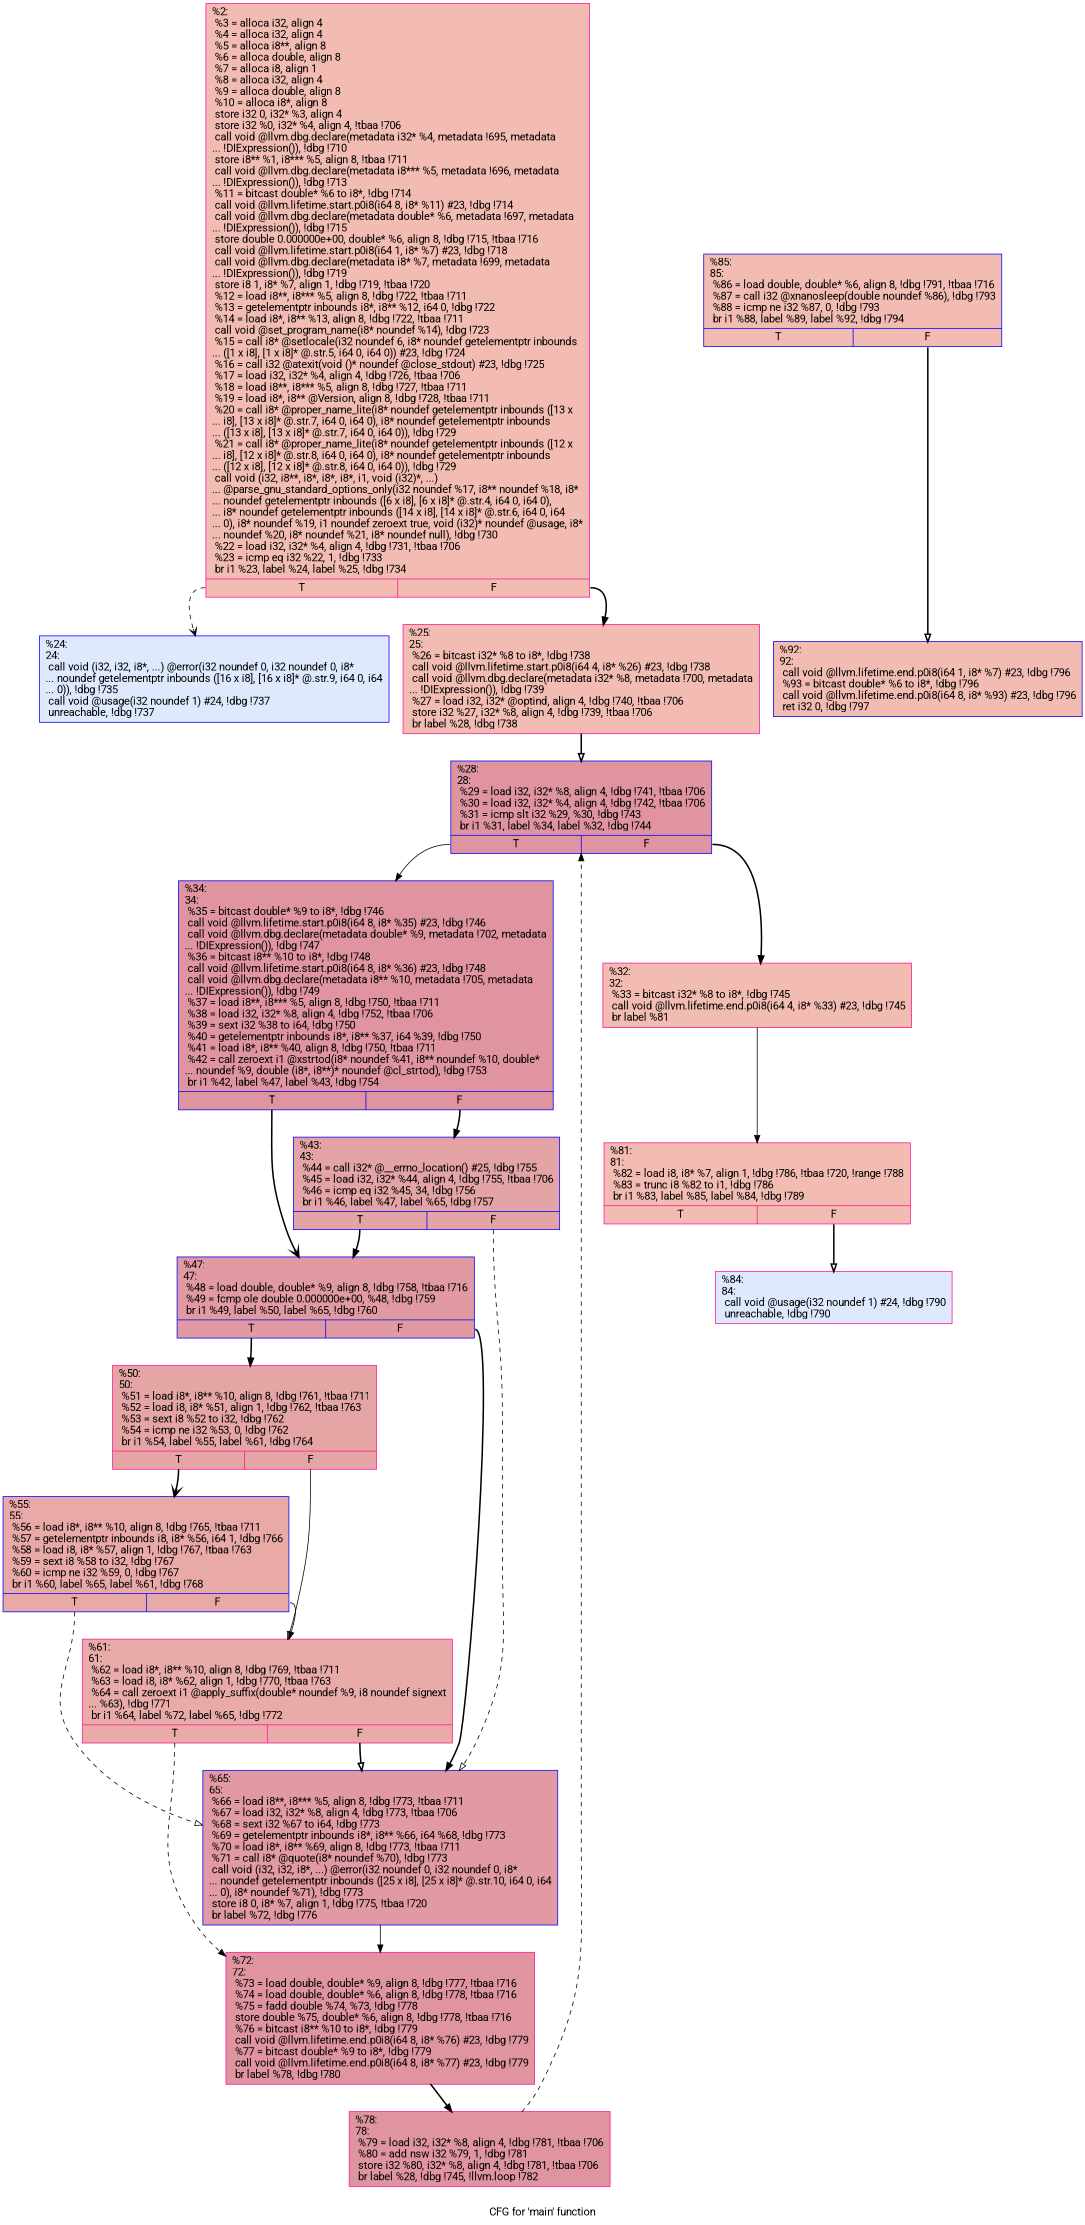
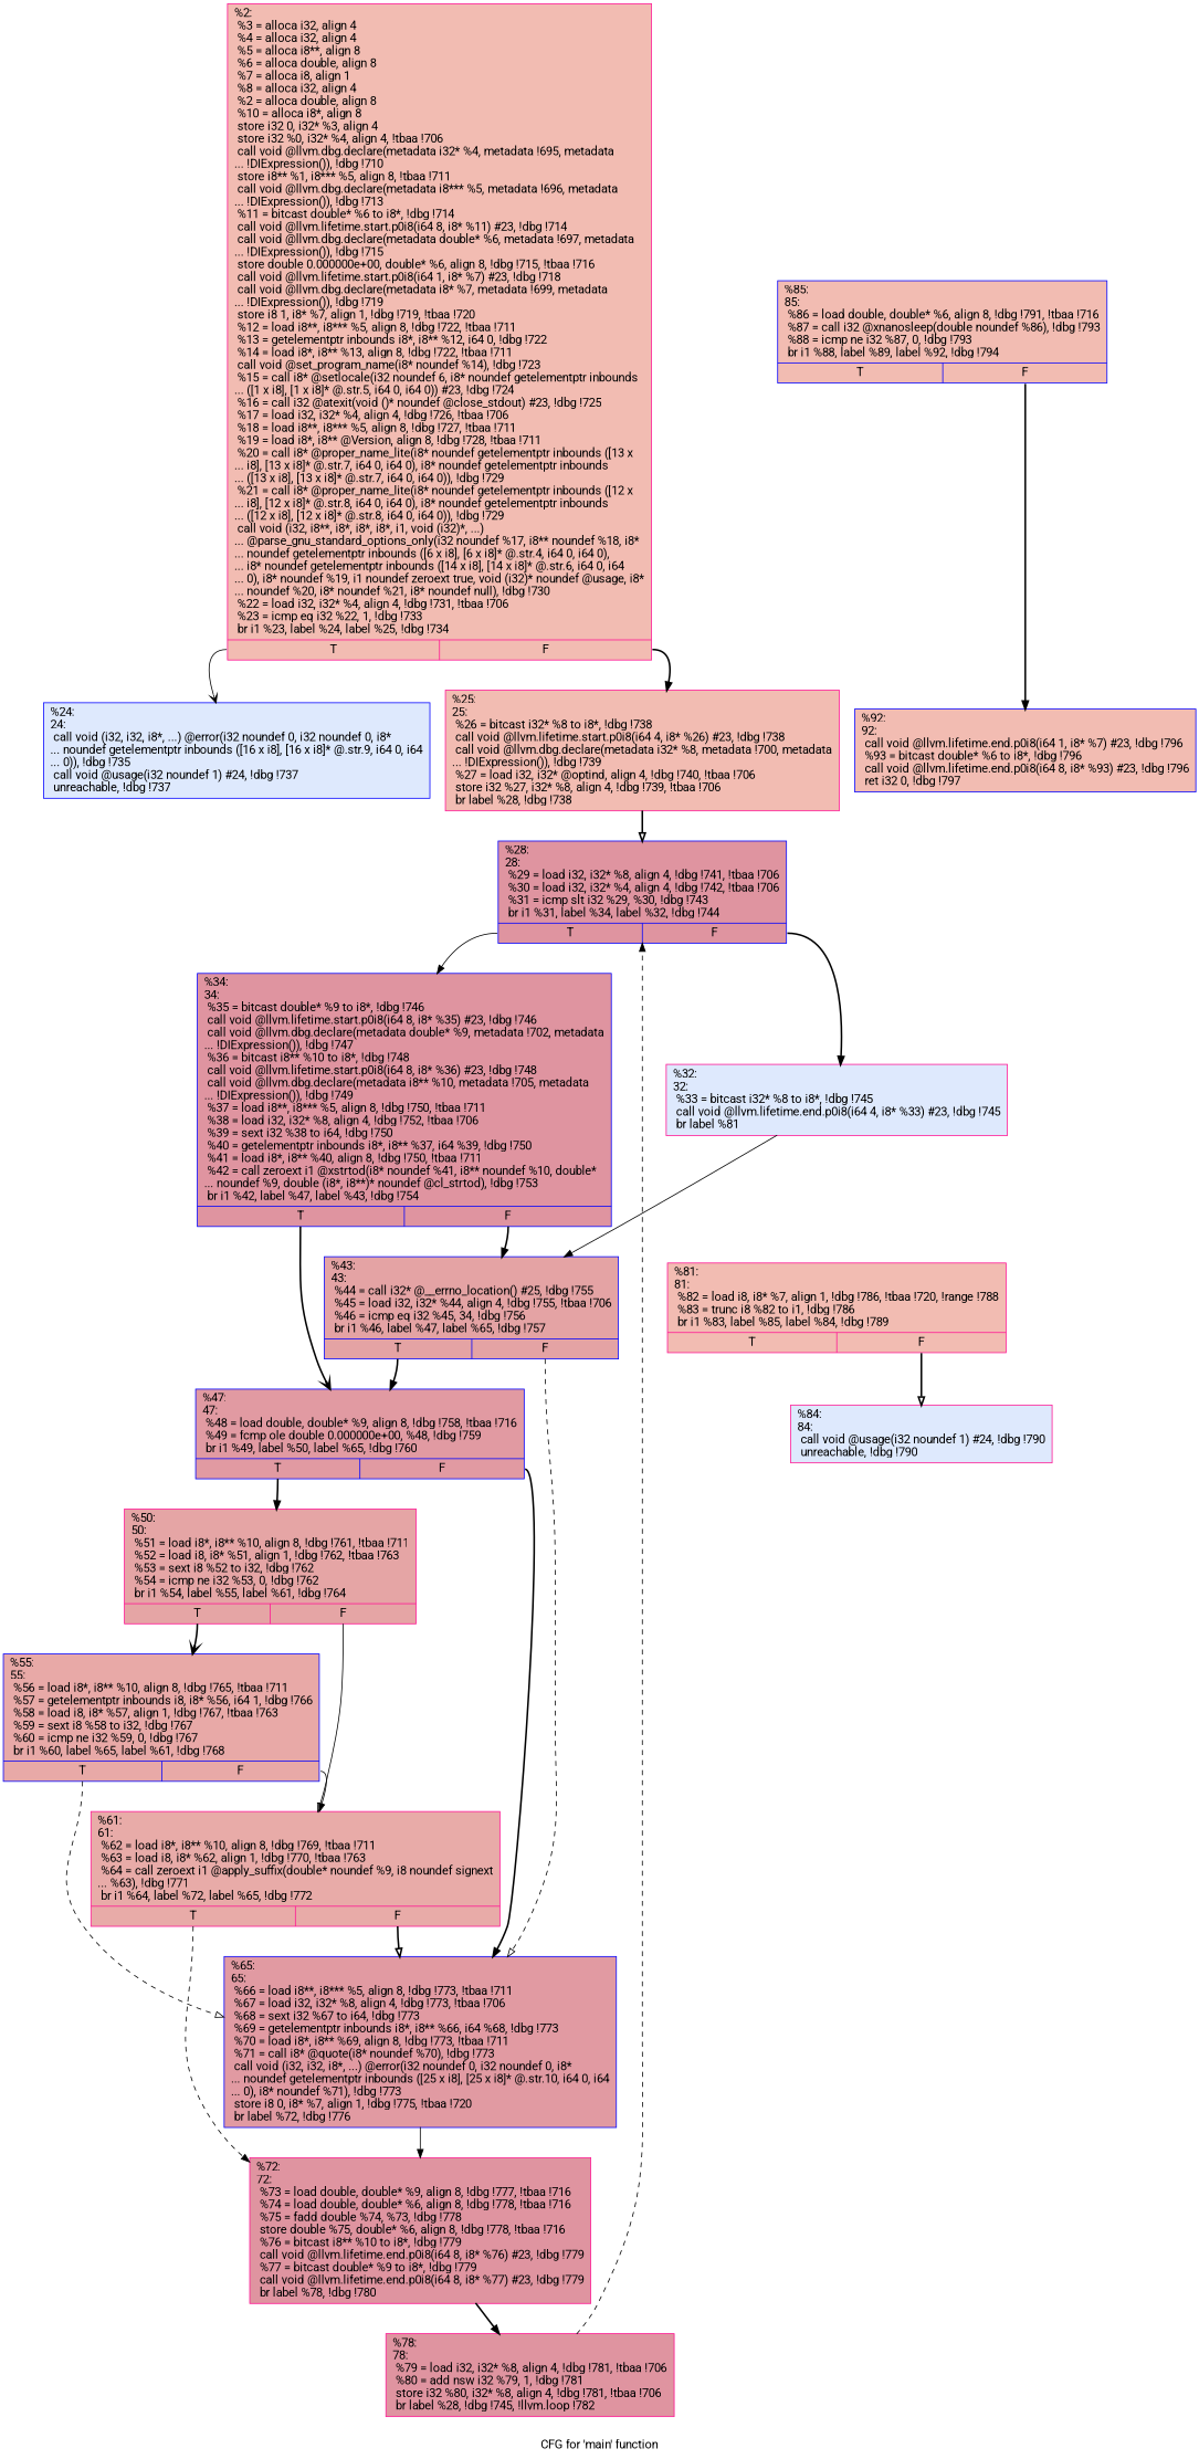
  digraph {
    fontname=Roboto
    label="CFG for 'main' function"
    node [color=deeppink fillcolor="#e1675170" fontname=Roboto shape=record style=filled]
    edge [arrowhead=normal fontname=Roboto style=bold tailport=s0]
-   n1 [label="{%2:\l  %3 = alloca i32, align 4\l  %4 = alloca i32, align 4\l  %5 = alloca i8**, align 8\l  %6 = alloca double, align 8\l  %7 = alloca i8, align 1\l  %8 = alloca i32, align 4\l  %9 = alloca double, align 8\l  %10 = alloca i8*, align 8\l  store i32 0, i32* %3, align 4\l  store i32 %0, i32* %4, align 4, !tbaa !706\l  call void @llvm.dbg.declare(metadata i32* %4, metadata !695, metadata\l... !DIExpression()), !dbg !710\l  store i8** %1, i8*** %5, align 8, !tbaa !711\l  call void @llvm.dbg.declare(metadata i8*** %5, metadata !696, metadata\l... !DIExpression()), !dbg !713\l  %11 = bitcast double* %6 to i8*, !dbg !714\l  call void @llvm.lifetime.start.p0i8(i64 8, i8* %11) #23, !dbg !714\l  call void @llvm.dbg.declare(metadata double* %6, metadata !697, metadata\l... !DIExpression()), !dbg !715\l  store double 0.000000e+00, double* %6, align 8, !dbg !715, !tbaa !716\l  call void @llvm.lifetime.start.p0i8(i64 1, i8* %7) #23, !dbg !718\l  call void @llvm.dbg.declare(metadata i8* %7, metadata !699, metadata\l... !DIExpression()), !dbg !719\l  store i8 1, i8* %7, align 1, !dbg !719, !tbaa !720\l  %12 = load i8**, i8*** %5, align 8, !dbg !722, !tbaa !711\l  %13 = getelementptr inbounds i8*, i8** %12, i64 0, !dbg !722\l  %14 = load i8*, i8** %13, align 8, !dbg !722, !tbaa !711\l  call void @set_program_name(i8* noundef %14), !dbg !723\l  %15 = call i8* @setlocale(i32 noundef 6, i8* noundef getelementptr inbounds\l... ([1 x i8], [1 x i8]* @.str.5, i64 0, i64 0)) #23, !dbg !724\l  %16 = call i32 @atexit(void ()* noundef @close_stdout) #23, !dbg !725\l  %17 = load i32, i32* %4, align 4, !dbg !726, !tbaa !706\l  %18 = load i8**, i8*** %5, align 8, !dbg !727, !tbaa !711\l  %19 = load i8*, i8** @Version, align 8, !dbg !728, !tbaa !711\l  %20 = call i8* @proper_name_lite(i8* noundef getelementptr inbounds ([13 x\l... i8], [13 x i8]* @.str.7, i64 0, i64 0), i8* noundef getelementptr inbounds\l... ([13 x i8], [13 x i8]* @.str.7, i64 0, i64 0)), !dbg !729\l  %21 = call i8* @proper_name_lite(i8* noundef getelementptr inbounds ([12 x\l... i8], [12 x i8]* @.str.8, i64 0, i64 0), i8* noundef getelementptr inbounds\l... ([12 x i8], [12 x i8]* @.str.8, i64 0, i64 0)), !dbg !729\l  call void (i32, i8**, i8*, i8*, i8*, i1, void (i32)*, ...)\l... @parse_gnu_standard_options_only(i32 noundef %17, i8** noundef %18, i8*\l... noundef getelementptr inbounds ([6 x i8], [6 x i8]* @.str.4, i64 0, i64 0),\l... i8* noundef getelementptr inbounds ([14 x i8], [14 x i8]* @.str.6, i64 0, i64\l... 0), i8* noundef %19, i1 noundef zeroext true, void (i32)* noundef @usage, i8*\l... noundef %20, i8* noundef %21, i8* noundef null), !dbg !730\l  %22 = load i32, i32* %4, align 4, !dbg !731, !tbaa !706\l  %23 = icmp eq i32 %22, 1, !dbg !733\l  br i1 %23, label %24, label %25, !dbg !734\l|{<s0>T|<s1>F}}"]
+   n1 [label="{%2:\l  %3 = alloca i32, align 4\l  %4 = alloca i32, align 4\l  %5 = alloca i8**, align 8\l  %6 = alloca double, align 8\l  %7 = alloca i8, align 1\l  %8 = alloca i32, align 4\l  %2 = alloca double, align 8\l  %10 = alloca i8*, align 8\l  store i32 0, i32* %3, align 4\l  store i32 %0, i32* %4, align 4, !tbaa !706\l  call void @llvm.dbg.declare(metadata i32* %4, metadata !695, metadata\l... !DIExpression()), !dbg !710\l  store i8** %1, i8*** %5, align 8, !tbaa !711\l  call void @llvm.dbg.declare(metadata i8*** %5, metadata !696, metadata\l... !DIExpression()), !dbg !713\l  %11 = bitcast double* %6 to i8*, !dbg !714\l  call void @llvm.lifetime.start.p0i8(i64 8, i8* %11) #23, !dbg !714\l  call void @llvm.dbg.declare(metadata double* %6, metadata !697, metadata\l... !DIExpression()), !dbg !715\l  store double 0.000000e+00, double* %6, align 8, !dbg !715, !tbaa !716\l  call void @llvm.lifetime.start.p0i8(i64 1, i8* %7) #23, !dbg !718\l  call void @llvm.dbg.declare(metadata i8* %7, metadata !699, metadata\l... !DIExpression()), !dbg !719\l  store i8 1, i8* %7, align 1, !dbg !719, !tbaa !720\l  %12 = load i8**, i8*** %5, align 8, !dbg !722, !tbaa !711\l  %13 = getelementptr inbounds i8*, i8** %12, i64 0, !dbg !722\l  %14 = load i8*, i8** %13, align 8, !dbg !722, !tbaa !711\l  call void @set_program_name(i8* noundef %14), !dbg !723\l  %15 = call i8* @setlocale(i32 noundef 6, i8* noundef getelementptr inbounds\l... ([1 x i8], [1 x i8]* @.str.5, i64 0, i64 0)) #23, !dbg !724\l  %16 = call i32 @atexit(void ()* noundef @close_stdout) #23, !dbg !725\l  %17 = load i32, i32* %4, align 4, !dbg !726, !tbaa !706\l  %18 = load i8**, i8*** %5, align 8, !dbg !727, !tbaa !711\l  %19 = load i8*, i8** @Version, align 8, !dbg !728, !tbaa !711\l  %20 = call i8* @proper_name_lite(i8* noundef getelementptr inbounds ([13 x\l... i8], [13 x i8]* @.str.7, i64 0, i64 0), i8* noundef getelementptr inbounds\l... ([13 x i8], [13 x i8]* @.str.7, i64 0, i64 0)), !dbg !729\l  %21 = call i8* @proper_name_lite(i8* noundef getelementptr inbounds ([12 x\l... i8], [12 x i8]* @.str.8, i64 0, i64 0), i8* noundef getelementptr inbounds\l... ([12 x i8], [12 x i8]* @.str.8, i64 0, i64 0)), !dbg !729\l  call void (i32, i8**, i8*, i8*, i8*, i1, void (i32)*, ...)\l... @parse_gnu_standard_options_only(i32 noundef %17, i8** noundef %18, i8*\l... noundef getelementptr inbounds ([6 x i8], [6 x i8]* @.str.4, i64 0, i64 0),\l... i8* noundef getelementptr inbounds ([14 x i8], [14 x i8]* @.str.6, i64 0, i64\l... 0), i8* noundef %19, i1 noundef zeroext true, void (i32)* noundef @usage, i8*\l... noundef %20, i8* noundef %21, i8* noundef null), !dbg !730\l  %22 = load i32, i32* %4, align 4, !dbg !731, !tbaa !706\l  %23 = icmp eq i32 %22, 1, !dbg !733\l  br i1 %23, label %24, label %25, !dbg !734\l|{<s0>T|<s1>F}}"]
    n2 [color=blue fillcolor="#b5cdfa70" label="{%24:\l24:                                               \l  call void (i32, i32, i8*, ...) @error(i32 noundef 0, i32 noundef 0, i8*\l... noundef getelementptr inbounds ([16 x i8], [16 x i8]* @.str.9, i64 0, i64\l... 0)), !dbg !735\l  call void @usage(i32 noundef 1) #24, !dbg !737\l  unreachable, !dbg !737\l}"]
    n3 [label="{%25:\l25:                                               \l  %26 = bitcast i32* %8 to i8*, !dbg !738\l  call void @llvm.lifetime.start.p0i8(i64 4, i8* %26) #23, !dbg !738\l  call void @llvm.dbg.declare(metadata i32* %8, metadata !700, metadata\l... !DIExpression()), !dbg !739\l  %27 = load i32, i32* @optind, align 4, !dbg !740, !tbaa !706\l  store i32 %27, i32* %8, align 4, !dbg !739, !tbaa !706\l  br label %28, !dbg !738\l}"]
    n4 [color=blue fillcolor="#b70d2870" label="{%28:\l28:                                               \l  %29 = load i32, i32* %8, align 4, !dbg !741, !tbaa !706\l  %30 = load i32, i32* %4, align 4, !dbg !742, !tbaa !706\l  %31 = icmp slt i32 %29, %30, !dbg !743\l  br i1 %31, label %34, label %32, !dbg !744\l|{<s0>T|<s1>F}}"]
    n5 [color=blue fillcolor="#b70d2870" label="{%34:\l34:                                               \l  %35 = bitcast double* %9 to i8*, !dbg !746\l  call void @llvm.lifetime.start.p0i8(i64 8, i8* %35) #23, !dbg !746\l  call void @llvm.dbg.declare(metadata double* %9, metadata !702, metadata\l... !DIExpression()), !dbg !747\l  %36 = bitcast i8** %10 to i8*, !dbg !748\l  call void @llvm.lifetime.start.p0i8(i64 8, i8* %36) #23, !dbg !748\l  call void @llvm.dbg.declare(metadata i8** %10, metadata !705, metadata\l... !DIExpression()), !dbg !749\l  %37 = load i8**, i8*** %5, align 8, !dbg !750, !tbaa !711\l  %38 = load i32, i32* %8, align 4, !dbg !752, !tbaa !706\l  %39 = sext i32 %38 to i64, !dbg !750\l  %40 = getelementptr inbounds i8*, i8** %37, i64 %39, !dbg !750\l  %41 = load i8*, i8** %40, align 8, !dbg !750, !tbaa !711\l  %42 = call zeroext i1 @xstrtod(i8* noundef %41, i8** noundef %10, double*\l... noundef %9, double (i8*, i8**)* noundef @cl_strtod), !dbg !753\l  br i1 %42, label %47, label %43, !dbg !754\l|{<s0>T|<s1>F}}"]
-   n6 [label="{%32:\l32:                                               \l  %33 = bitcast i32* %8 to i8*, !dbg !745\l  call void @llvm.lifetime.end.p0i8(i64 4, i8* %33) #23, !dbg !745\l  br label %81\l}"]
+   n6 [fillcolor="#b5cdfa70" label="{%32:\l32:                                               \l  %33 = bitcast i32* %8 to i8*, !dbg !745\l  call void @llvm.lifetime.end.p0i8(i64 4, i8* %33) #23, !dbg !745\l  br label %81\l}"]
    n7 [color=blue fillcolor="#bb1b2c70" label="{%47:\l47:                                               \l  %48 = load double, double* %9, align 8, !dbg !758, !tbaa !716\l  %49 = fcmp ole double 0.000000e+00, %48, !dbg !759\l  br i1 %49, label %50, label %65, !dbg !760\l|{<s0>T|<s1>F}}"]
    n8 [color=blue fillcolor="#c32e3170" label="{%43:\l43:                                               \l  %44 = call i32* @__errno_location() #25, !dbg !755\l  %45 = load i32, i32* %44, align 4, !dbg !755, !tbaa !706\l  %46 = icmp eq i32 %45, 34, !dbg !756\l  br i1 %46, label %47, label %65, !dbg !757\l|{<s0>T|<s1>F}}"]
    n9 [label="{%81:\l81:                                               \l  %82 = load i8, i8* %7, align 1, !dbg !786, !tbaa !720, !range !788\l  %83 = trunc i8 %82 to i1, !dbg !786\l  br i1 %83, label %85, label %84, !dbg !789\l|{<s0>T|<s1>F}}"]
    n10 [color=blue fillcolor="#bb1b2c70" label="{%65:\l65:                                               \l  %66 = load i8**, i8*** %5, align 8, !dbg !773, !tbaa !711\l  %67 = load i32, i32* %8, align 4, !dbg !773, !tbaa !706\l  %68 = sext i32 %67 to i64, !dbg !773\l  %69 = getelementptr inbounds i8*, i8** %66, i64 %68, !dbg !773\l  %70 = load i8*, i8** %69, align 8, !dbg !773, !tbaa !711\l  %71 = call i8* @quote(i8* noundef %70), !dbg !773\l  call void (i32, i32, i8*, ...) @error(i32 noundef 0, i32 noundef 0, i8*\l... noundef getelementptr inbounds ([25 x i8], [25 x i8]* @.str.10, i64 0, i64\l... 0), i8* noundef %71), !dbg !773\l  store i8 0, i8* %7, align 1, !dbg !775, !tbaa !720\l  br label %72, !dbg !776\l}"]
    n11 [fillcolor="#c5333470" label="{%50:\l50:                                               \l  %51 = load i8*, i8** %10, align 8, !dbg !761, !tbaa !711\l  %52 = load i8, i8* %51, align 1, !dbg !762, !tbaa !763\l  %53 = sext i8 %52 to i32, !dbg !762\l  %54 = icmp ne i32 %53, 0, !dbg !762\l  br i1 %54, label %55, label %61, !dbg !764\l|{<s0>T|<s1>F}}"]
    n12 [fillcolor="#b5cdfa70" label="{%84:\l84:                                               \l  call void @usage(i32 noundef 1) #24, !dbg !790\l  unreachable, !dbg !790\l}"]
    n13 [color=blue label="{%85:\l85:                                               \l  %86 = load double, double* %6, align 8, !dbg !791, !tbaa !716\l  %87 = call i32 @xnanosleep(double noundef %86), !dbg !793\l  %88 = icmp ne i32 %87, 0, !dbg !793\l  br i1 %88, label %89, label %92, !dbg !794\l|{<s0>T|<s1>F}}"]
    n14 [color=blue label="{%92:\l92:                                               \l  call void @llvm.lifetime.end.p0i8(i64 1, i8* %7) #23, !dbg !796\l  %93 = bitcast double* %6 to i8*, !dbg !796\l  call void @llvm.lifetime.end.p0i8(i64 8, i8* %93) #23, !dbg !796\l  ret i32 0, !dbg !797\l}"]
    n15 [fillcolor="#b70d2870" label="{%72:\l72:                                               \l  %73 = load double, double* %9, align 8, !dbg !777, !tbaa !716\l  %74 = load double, double* %6, align 8, !dbg !778, !tbaa !716\l  %75 = fadd double %74, %73, !dbg !778\l  store double %75, double* %6, align 8, !dbg !778, !tbaa !716\l  %76 = bitcast i8** %10 to i8*, !dbg !779\l  call void @llvm.lifetime.end.p0i8(i64 8, i8* %76) #23, !dbg !779\l  %77 = bitcast double* %9 to i8*, !dbg !779\l  call void @llvm.lifetime.end.p0i8(i64 8, i8* %77) #23, !dbg !779\l  br label %78, !dbg !780\l}"]
    n16 [color=blue fillcolor="#ca3b3770" label="{%55:\l55:                                               \l  %56 = load i8*, i8** %10, align 8, !dbg !765, !tbaa !711\l  %57 = getelementptr inbounds i8, i8* %56, i64 1, !dbg !766\l  %58 = load i8, i8* %57, align 1, !dbg !767, !tbaa !763\l  %59 = sext i8 %58 to i32, !dbg !767\l  %60 = icmp ne i32 %59, 0, !dbg !767\l  br i1 %60, label %65, label %61, !dbg !768\l|{<s0>T|<s1>F}}"]
    n17 [fillcolor="#cc403a70" label="{%61:\l61:                                               \l  %62 = load i8*, i8** %10, align 8, !dbg !769, !tbaa !711\l  %63 = load i8, i8* %62, align 1, !dbg !770, !tbaa !763\l  %64 = call zeroext i1 @apply_suffix(double* noundef %9, i8 noundef signext\l... %63), !dbg !771\l  br i1 %64, label %72, label %65, !dbg !772\l|{<s0>T|<s1>F}}"]
    n18 [fillcolor="#b70d2870" label="{%78:\l78:                                               \l  %79 = load i32, i32* %8, align 4, !dbg !781, !tbaa !706\l  %80 = add nsw i32 %79, 1, !dbg !781\l  store i32 %80, i32* %8, align 4, !dbg !781, !tbaa !706\l  br label %28, !dbg !745, !llvm.loop !782\l}"]
-   n1 -> n2 [arrowhead=vee style=dashed]
+   n1 -> n2 [arrowhead=vee style=solid]
    n1 -> n3 [tailport=s1]
    n3 -> n4 [arrowhead=onormal]
    n4 -> n5 [style=solid]
    n4 -> n6 [tailport=s1]
    n5 -> n7 [arrowhead=vee]
    n5 -> n8 [tailport=s1]
-   n6 -> n9 [style=solid]
+   n6 -> n8 [style=solid]
    n7 -> n10 [tailport=s1]
    n7 -> n11
    n8 -> n7
    n8 -> n10 [arrowhead=onormal style=dashed tailport=s1]
    n9 -> n12 [arrowhead=onormal tailport=s1]
    n10 -> n15 [style=solid]
    n11 -> n16 [arrowhead=vee]
    n11 -> n17 [arrowhead=onormal style=solid tailport=s1]
-   n13 -> n14 [arrowhead=onormal tailport=s1]
+   n13 -> n14 [tailport=s1]
    n15 -> n18
    n16 -> n10 [arrowhead=onormal style=dashed]
    n16 -> n17 [style=solid tailport=s1]
    n17 -> n10 [arrowhead=onormal tailport=s1]
    n17 -> n15 [style=dashed]
    n18 -> n4 [style=dashed]
  }
